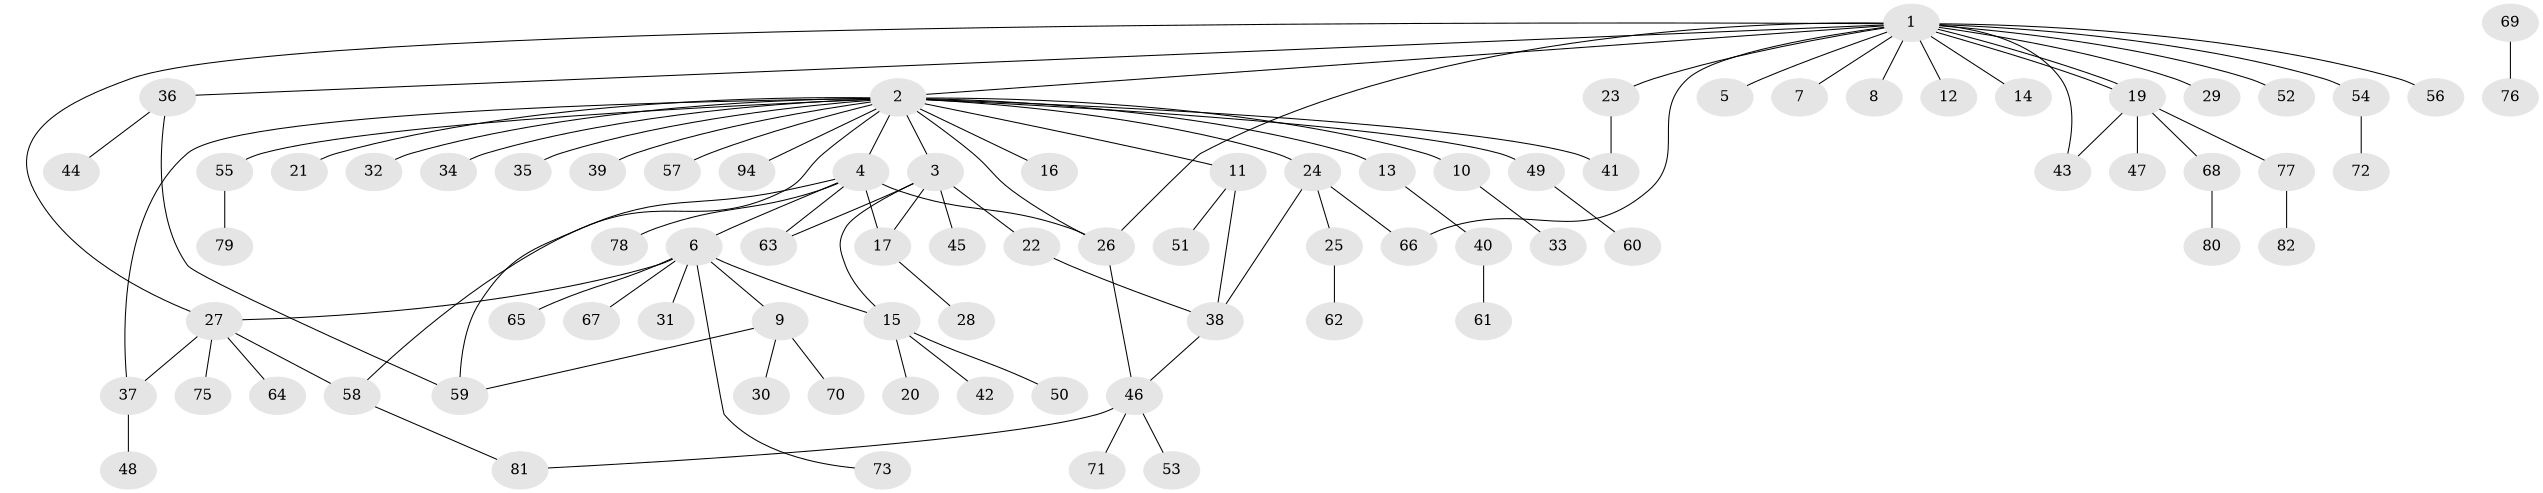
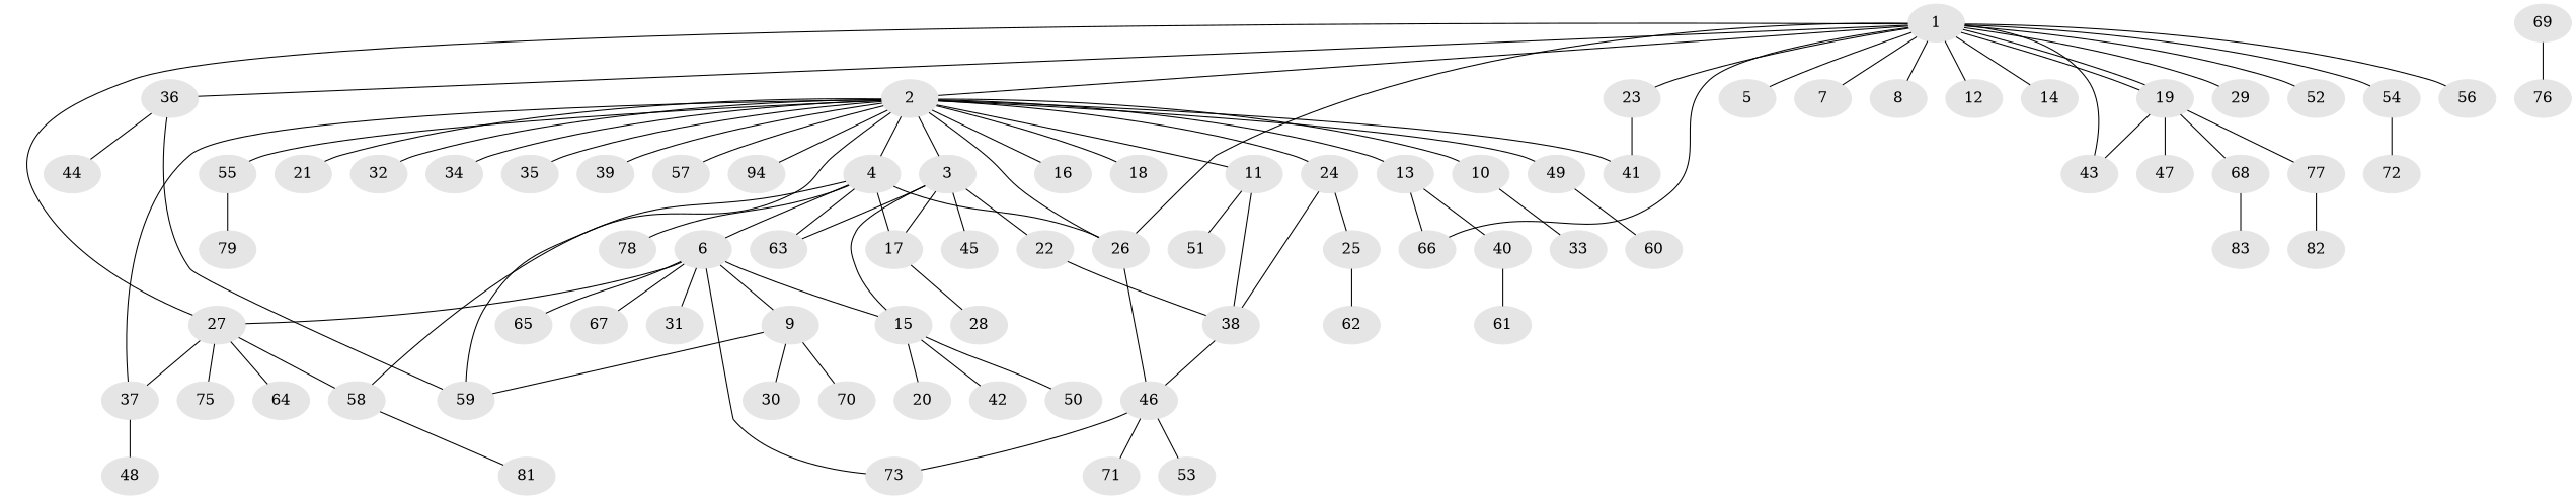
  graph {
    node [color=gray90 style=filled]
    1
    2
    5
    7
    8
    12
    14
    19
    23
    26
    27
    29
    36
    43
    52
    54
    56
    66
    3
    4
    10
    11
    13
    16
+   18
    21
    24
    32
    34
    35
    37
    39
    41
    49
    55
    57
    59
    n38 [label=94]
    47
    68
    77
    46
    58
    64
    75
    44
    72
    15
    17
    22
    45
    63
    6
    78
    33
    38
    51
    40
    25
    48
    60
    79
    20
    42
    50
    28
    9
    31
    65
    67
    73
    81
    30
    70
    61
-   80
+   80 [label=83]
    82
    62
    53
    71
    69
    76
    1 -- 2
    1 -- 5
    1 -- 7
    1 -- 8
    1 -- 12
    1 -- 14
    1 -- 19
    1 -- 19
    1 -- 23
    1 -- 26
    1 -- 27
    1 -- 29
    1 -- 36
    1 -- 43
    1 -- 52
    1 -- 54
    1 -- 56
    1 -- 66
    2 -- 26
    2 -- 3
    2 -- 4
    2 -- 10
    2 -- 11
    2 -- 13
    2 -- 16
+   2 -- 18
    2 -- 21
    2 -- 24
    2 -- 32
    2 -- 34
    2 -- 35
    2 -- 37
    2 -- 39
    2 -- 41
    2 -- 49
    2 -- 55
    2 -- 57
    2 -- 59
    2 -- n38
    19 -- 43
    19 -- 47
    19 -- 68
    19 -- 77
    23 -- 41
    26 -- 46
    27 -- 37
    27 -- 58
    27 -- 64
    27 -- 75
    36 -- 59
    36 -- 44
    54 -- 72
    3 -- 15
    3 -- 17
    3 -- 22
    3 -- 45
    3 -- 63
    4 -- 26
    4 -- 58
    4 -- 17
    4 -- 63
    4 -- 6
    4 -- 78
    10 -- 33
    11 -- 38
    11 -- 51
    13 -- 40
-   24 -- 66
+   13 -- 66
    24 -- 38
    24 -- 25
    37 -- 48
    49 -- 60
    55 -- 79
    68 -- 80
    77 -- 82
-   46 -- 81
+   46 -- 73
    46 -- 53
    46 -- 71
    58 -- 81
    15 -- 20
    15 -- 42
    15 -- 50
    17 -- 28
    22 -- 38
    6 -- 27
    6 -- 15
    6 -- 9
    6 -- 31
    6 -- 65
    6 -- 67
    6 -- 73
    38 -- 46
    40 -- 61
    25 -- 62
    9 -- 59
    9 -- 30
    9 -- 70
    69 -- 76
  }
